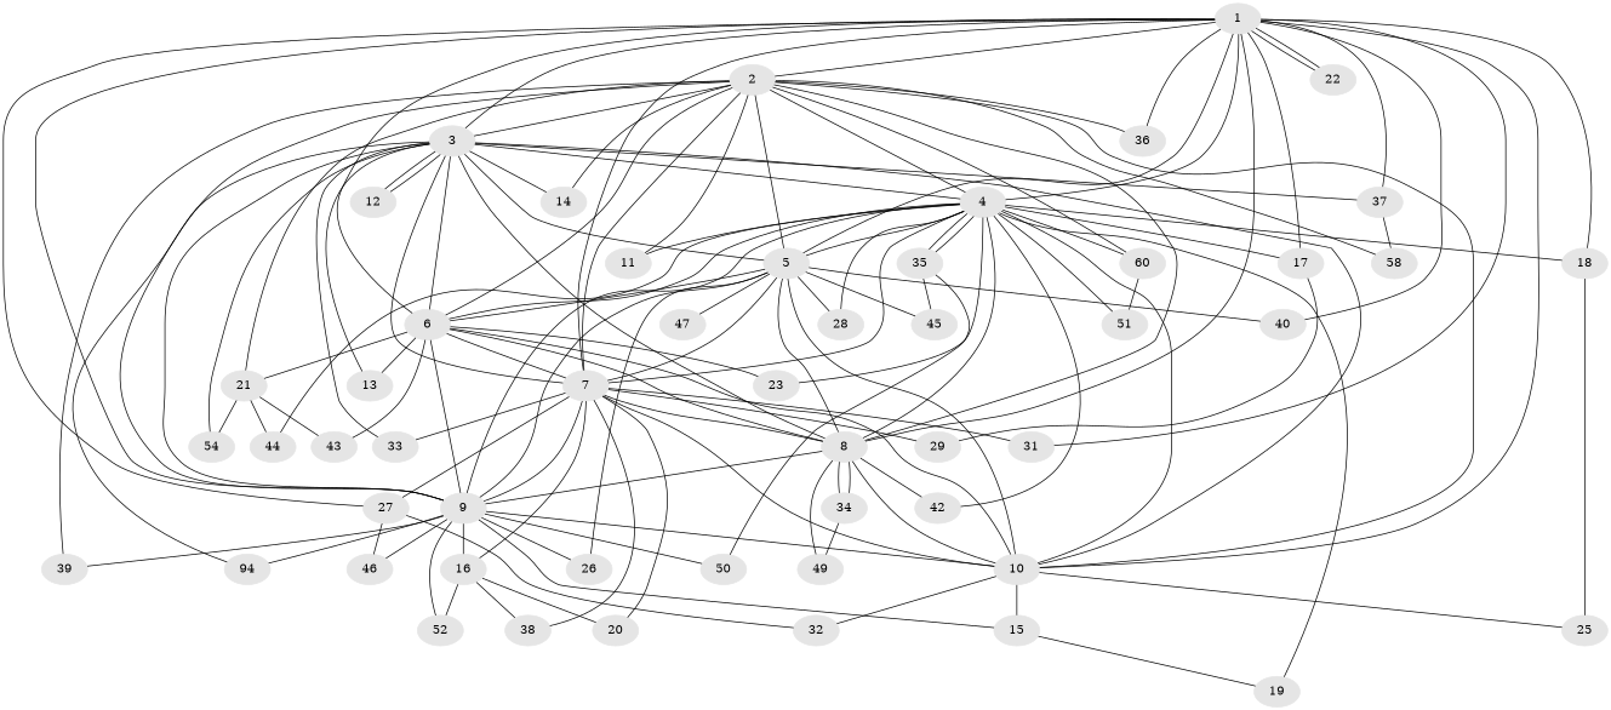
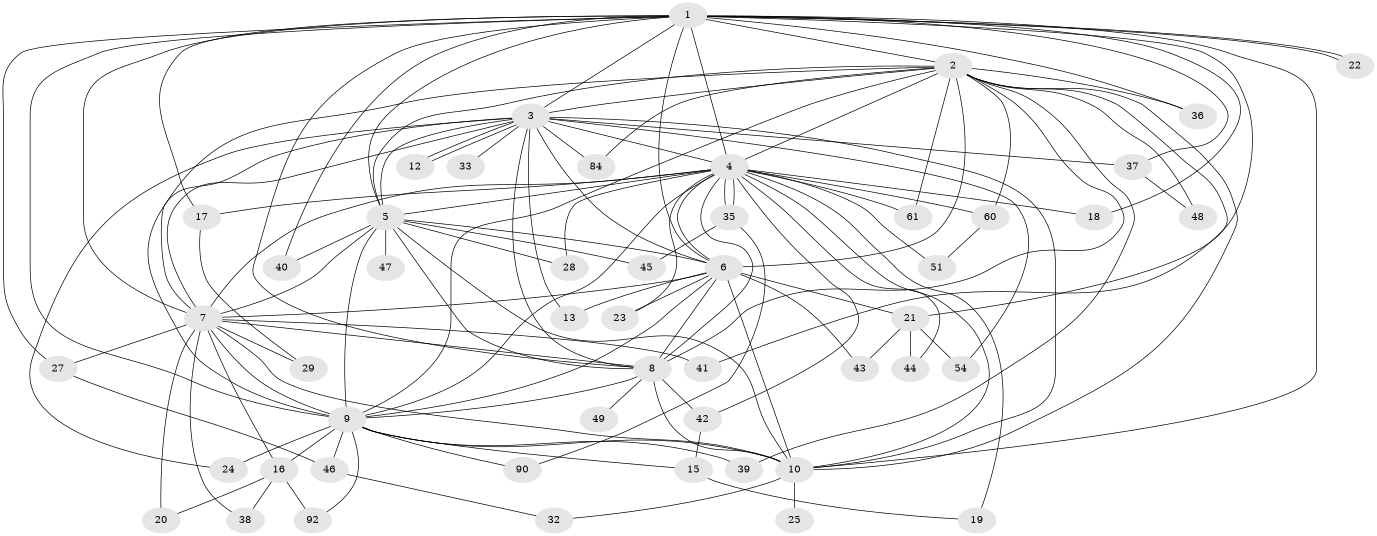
  graph {
    node [color=gray90 style=filled]
    1
    2
    3
    4
    5
    6
    7
    8
    9
    10
    17
    18
    22
    27
    36
    37
    40
-   41 [label=31]
-   11
-   14
+   41
+   11 [label=61]
+   14 [label=84]
    21
    n22 [label=60]
    39
-   48 [label=58]
+   48
    12
    13
-   24 [label=94]
+   24
    33
    n29 [label=54]
    19
    23
    28
    35
    42
    44
    51
-   26
    45
    47
    43
    16
    20
    29
    38
-   34
    49
    15
    46
-   50
-   52
+   50 [label=90]
+   52 [label=92]
    25
    32
    1 -- 2
    1 -- 3
    1 -- 4
    1 -- 5
    1 -- 6
    1 -- 7
    1 -- 8
    1 -- 9
    1 -- 10
    1 -- 17
    1 -- 18
    1 -- 22
    1 -- 22
    1 -- 27
    1 -- 36
    1 -- 37
    1 -- 40
    1 -- 41
    2 -- 3
    2 -- 4
    2 -- 5
    2 -- 6
    2 -- 7
    2 -- 8
    2 -- 9
    2 -- 10
    2 -- 36
    2 -- 11
    2 -- 14
    2 -- 21
    2 -- n22
    2 -- 39
    2 -- 48
    3 -- 4
    3 -- 5
    3 -- 6
    3 -- 7
    3 -- 8
    3 -- 9
    3 -- 10
    3 -- 37
    3 -- 14
    3 -- 12
    3 -- 12
    3 -- 13
    3 -- 24
    3 -- 33
    3 -- n29
    4 -- 5
    4 -- 6
    4 -- 7
    4 -- 8
    4 -- 9
    4 -- 10
    4 -- 17
    4 -- 18
    4 -- 11
    4 -- n22
    4 -- 19
    4 -- 23
    4 -- 28
    4 -- 35
    4 -- 35
    4 -- 42
    4 -- 44
    4 -- 51
    5 -- 6
    5 -- 7
    5 -- 8
    5 -- 9
    5 -- 10
    5 -- 40
    5 -- 28
-   5 -- 26
    5 -- 45
    5 -- 47
    6 -- 7
    6 -- 8
    6 -- 9
    6 -- 10
    6 -- 21
    6 -- 13
    6 -- 23
    6 -- 43
    7 -- 8
    7 -- 9
    7 -- 10
    7 -- 27
    7 -- 41
-   7 -- 33
    7 -- 16
    7 -- 20
    7 -- 29
    7 -- 38
    8 -- 9
    8 -- 10
    8 -- 42
-   8 -- 34
-   8 -- 34
    8 -- 49
    9 -- 10
    9 -- 39
    9 -- 24
-   9 -- 26
    9 -- 16
    9 -- 15
    9 -- 46
    9 -- 50
    9 -- 52
-   10 -- 15
+   42 -- 15
    10 -- 25
    10 -- 32
    17 -- 29
-   18 -- 25
    27 -- 46
-   27 -- 32
+   46 -- 32
    37 -- 48
    21 -- n29
    21 -- 44
    21 -- 43
    n22 -- 51
    35 -- 45
    35 -- 50
    16 -- 20
    16 -- 38
    16 -- 52
-   34 -- 49
    15 -- 19
  }
